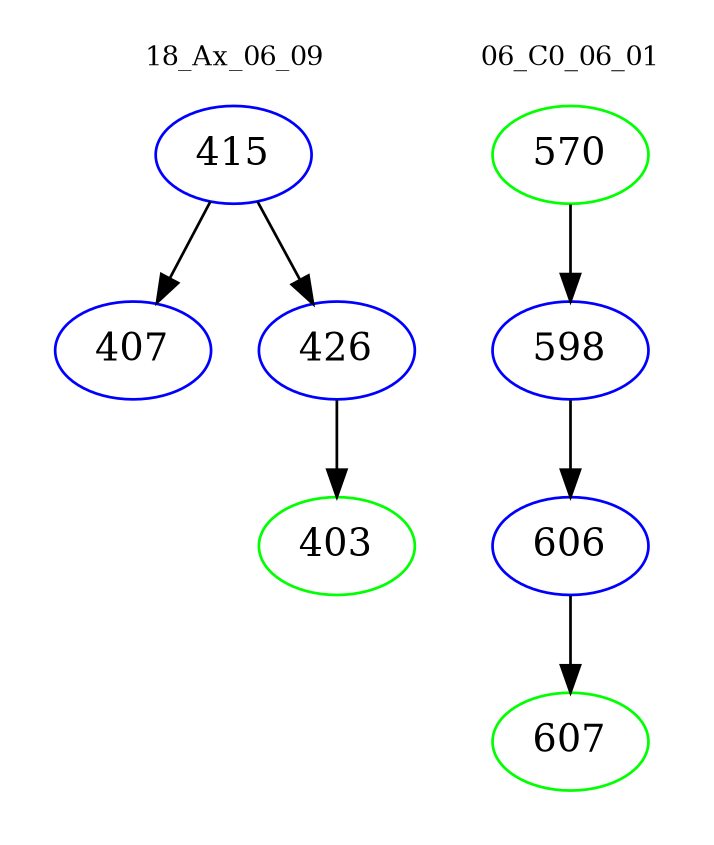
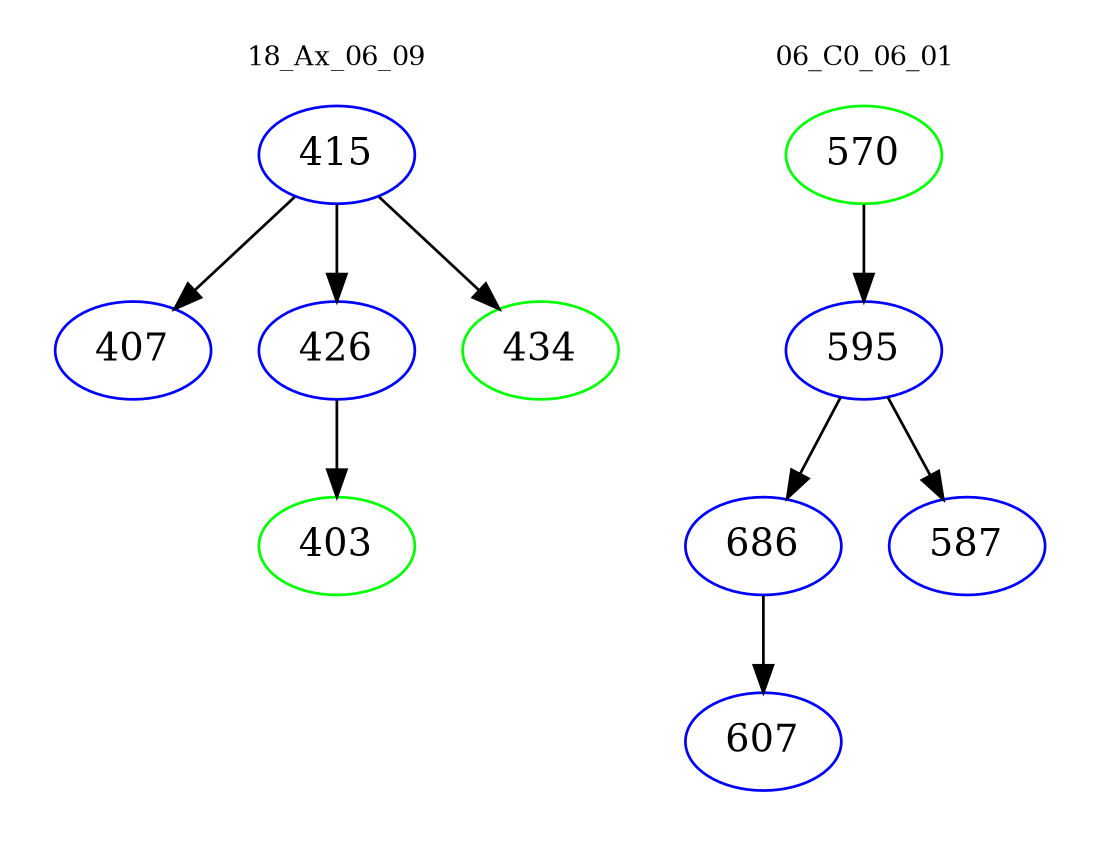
  digraph {
    node [color=blue]
    edge [color=black]
    n1 [label=415]
    n2 [label=407]
    n3 [label=426]
+   n4 [color=green label=434]
    n5 [color=green label=403]
-   n6 [label=598]
+   n6 [label=595]
    n7 [color=green label=570]
-   n8 [label=606]
-   n10 [color=green label=607]
+   n8 [label=686]
+   n9 [label=587]
+   n10 [label=607]
    subgraph cluster_1 {
      color=white
      fontsize=10
      label="18_Ax_06_09"
      n1
      n2
      n3
+     n4
      n5
    }
    subgraph cluster_2 {
      color=white
      fontsize=10
      label="06_C0_06_01"
      n6
      n7
      n8
+     n9
      n10
    }
    n1 -> n2
    n1 -> n3
+   n1 -> n4
    n3 -> n5
    n6 -> n8
+   n6 -> n9
    n7 -> n6
    n8 -> n10
  }
